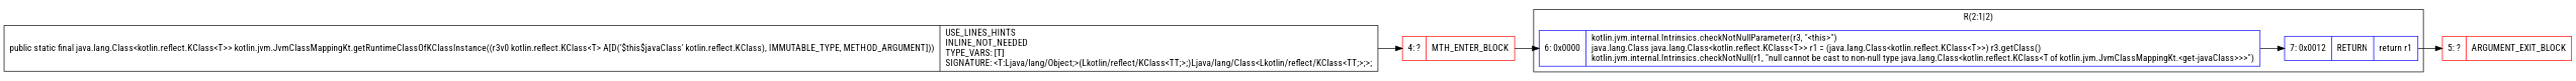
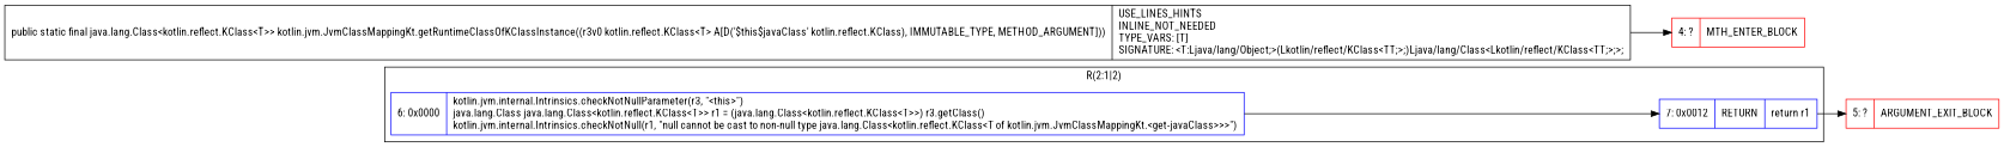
  digraph {
    fontname="Roboto Condensed"
    rankdir=LR
    node [color=blue fontname="Roboto Condensed" shape=record]
    edge [fontname="Roboto Condensed"]
    n1 [label="{6\:\ 0x0000|kotlin.jvm.internal.Intrinsics.checkNotNullParameter(r3, \"\<this\>\")\ljava.lang.Class java.lang.Class\<kotlin.reflect.KClass\<T\>\> r1 = (java.lang.Class\<kotlin.reflect.KClass\<T\>\>) r3.getClass()\lkotlin.jvm.internal.Intrinsics.checkNotNull(r1, \"null cannot be cast to non\-null type java.lang.Class\<kotlin.reflect.KClass\<T of kotlin.jvm.JvmClassMappingKt.\<get\-javaClass\>\>\>\")\l}"]
    n2 [label="{7\:\ 0x0012|RETURN\l|return r1\l}"]
    n3 [color=red label="{5\:\ ?|ARGUMENT_EXIT_BLOCK\l}"]
    n4 [color=red label="{4\:\ ?|MTH_ENTER_BLOCK\l}"]
    n5 [label="{public static final java.lang.Class\<kotlin.reflect.KClass\<T\>\> kotlin.jvm.JvmClassMappingKt.getRuntimeClassOfKClassInstance((r3v0 kotlin.reflect.KClass\<T\> A[D('$this$javaClass' kotlin.reflect.KClass), IMMUTABLE_TYPE, METHOD_ARGUMENT]))  | USE_LINES_HINTS\lINLINE_NOT_NEEDED\lTYPE_VARS: [T]\lSIGNATURE: \<T:Ljava\/lang\/Object;\>(Lkotlin\/reflect\/KClass\<TT;\>;)Ljava\/lang\/Class\<Lkotlin\/reflect\/KClass\<TT;\>;\>;\l}" color=""]
    subgraph cluster_1 {
      label="R(2:1|2)"
      n1
      n2
    }
    n1 -> n2
    n2 -> n3
-   n4 -> n1
    n5 -> n4
  }
